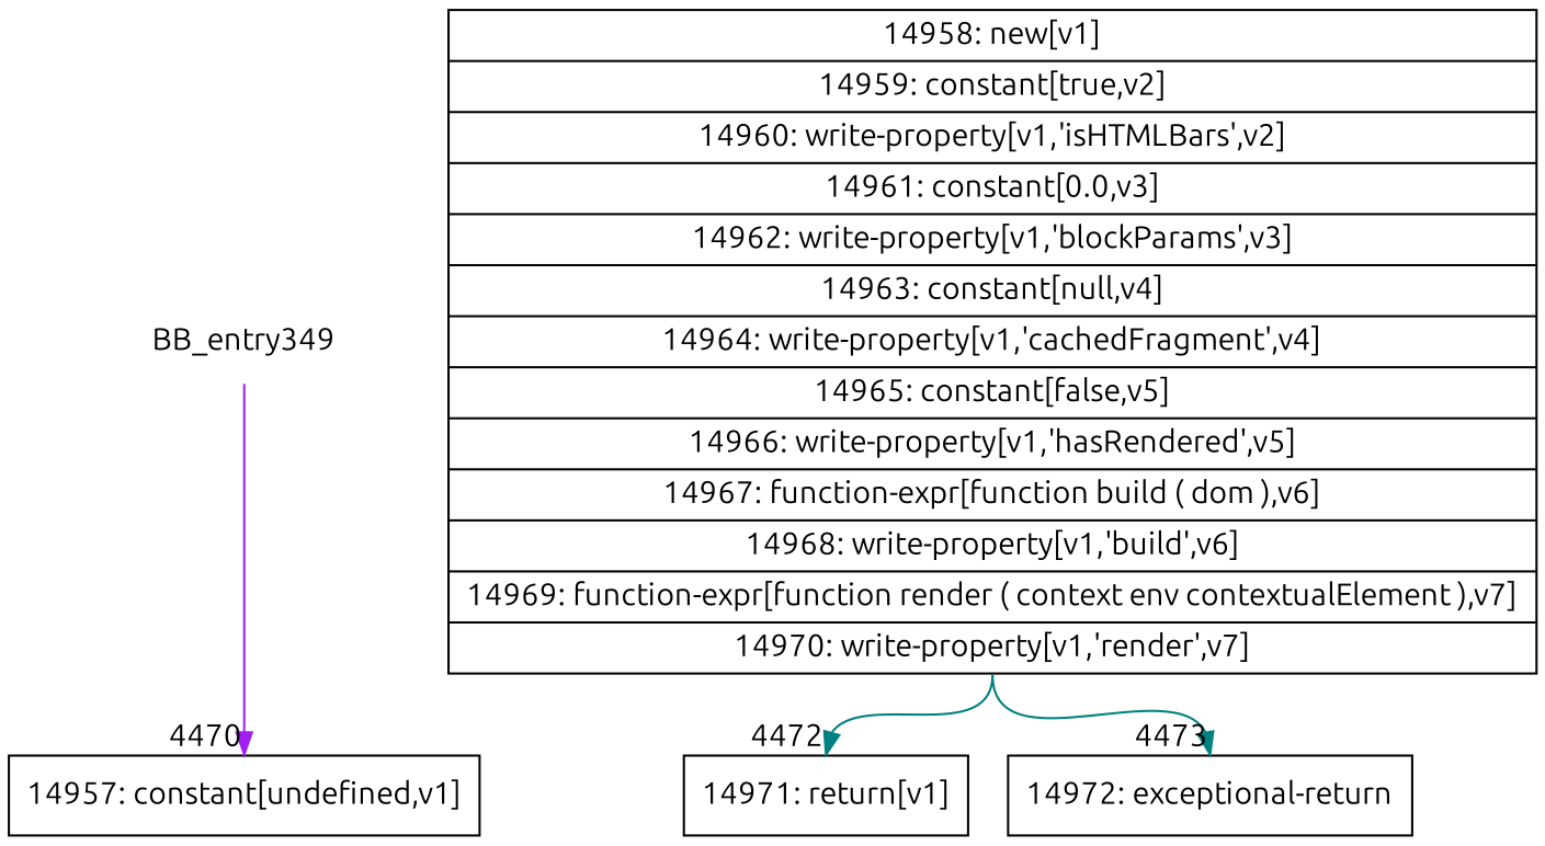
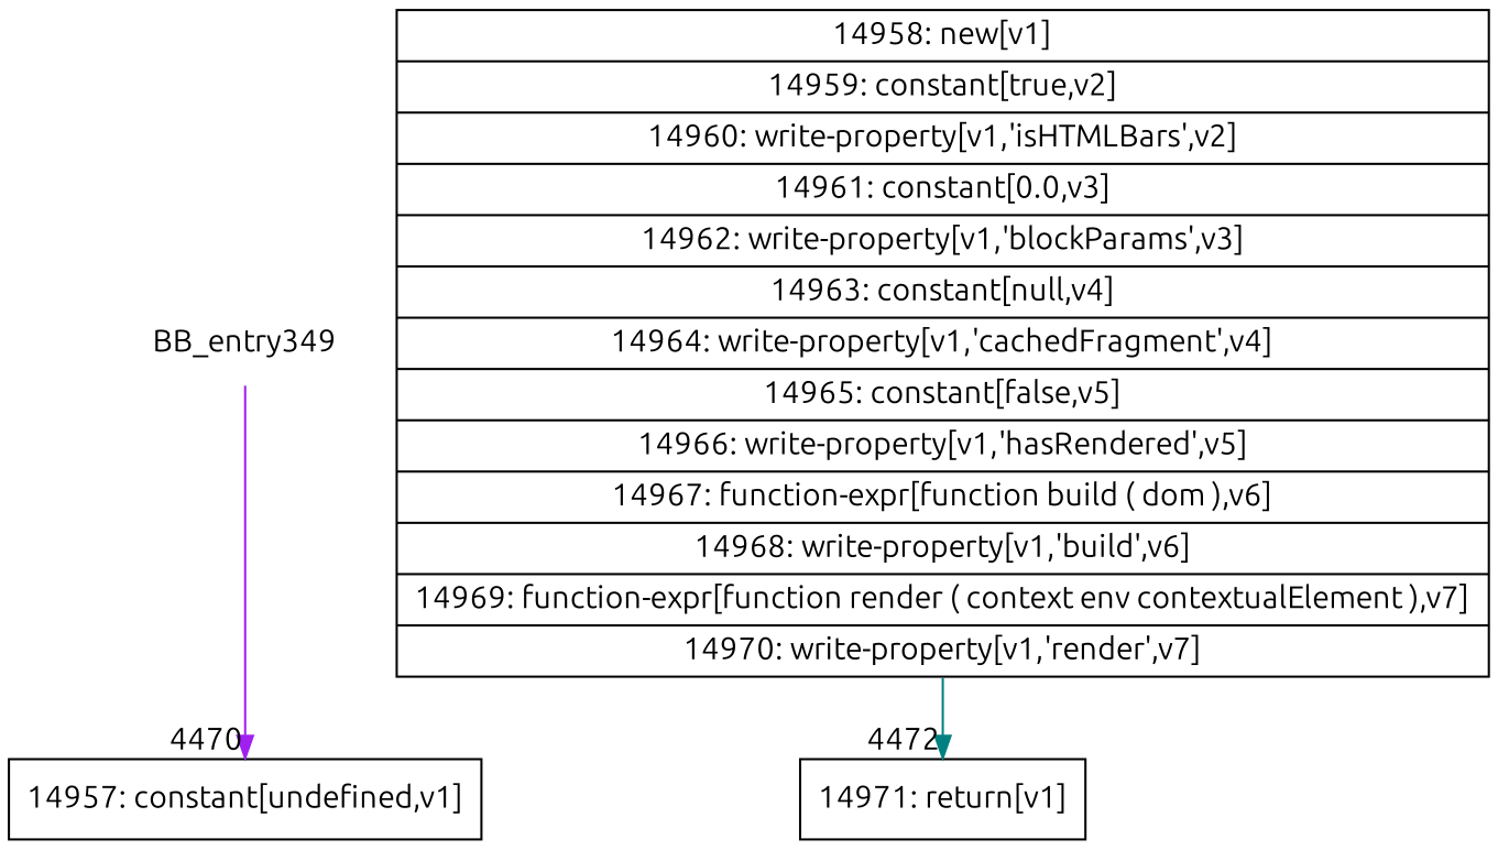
  digraph {
    fontname=Ubuntu
    rankdir=TD
    node [fontname=Ubuntu shape=record]
    edge [color=teal fontname=Ubuntu headport=n tailport=s]
    n1 [label=BB_entry349 shape=none]
    n2 [label="{14957: constant[undefined,v1]}"]
    n3 [label="{14958: new[v1]|14959: constant[true,v2]|14960: write-property[v1,'isHTMLBars',v2]|14961: constant[0.0,v3]|14962: write-property[v1,'blockParams',v3]|14963: constant[null,v4]|14964: write-property[v1,'cachedFragment',v4]|14965: constant[false,v5]|14966: write-property[v1,'hasRendered',v5]|14967: function-expr[function build ( dom ),v6]|14968: write-property[v1,'build',v6]|14969: function-expr[function render ( context env contextualElement ),v7]|14970: write-property[v1,'render',v7]}"]
    n4 [label="{14971: return[v1]}"]
-   n5 [label="{14972: exceptional-return}"]
    n1 -> n2 [color=purple headlabel="    4470"]
    n3 -> n4 [headlabel="      4472"]
-   n3 -> n5 [headlabel="      4473"]
  }
